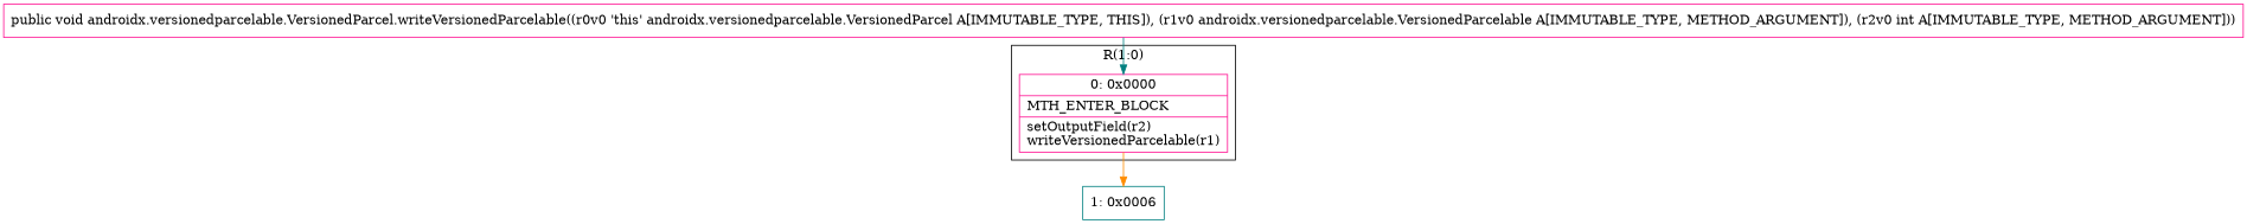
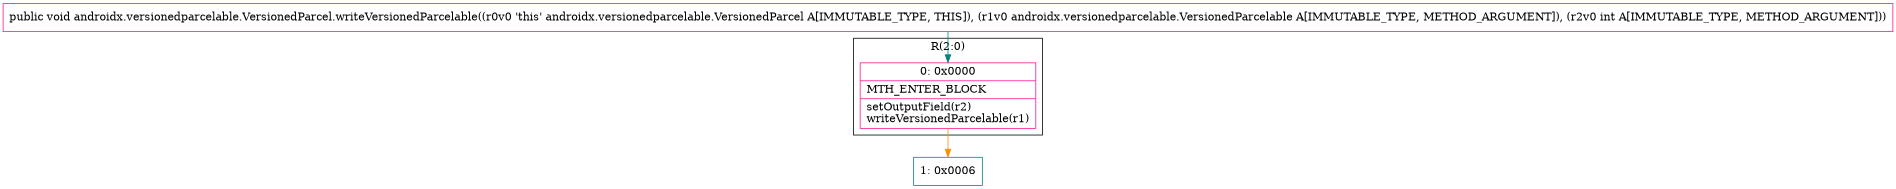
  digraph {
    node [color=deeppink shape=record]
    n1 [label="{0\:\ 0x0000|MTH_ENTER_BLOCK\l|setOutputField(r2)\lwriteVersionedParcelable(r1)\l}"]
    n2 [color=teal label="{1\:\ 0x0006}"]
    n3 [label="{public void androidx.versionedparcelable.VersionedParcel.writeVersionedParcelable((r0v0 'this' androidx.versionedparcelable.VersionedParcel A[IMMUTABLE_TYPE, THIS]), (r1v0 androidx.versionedparcelable.VersionedParcelable A[IMMUTABLE_TYPE, METHOD_ARGUMENT]), (r2v0 int A[IMMUTABLE_TYPE, METHOD_ARGUMENT])) }"]
    subgraph cluster_1 {
-     label="R(1:0)"
+     label="R(2:0)"
      n1
    }
    n1 -> n2 [color=darkorange]
    n3 -> n1 [color=teal]
  }
